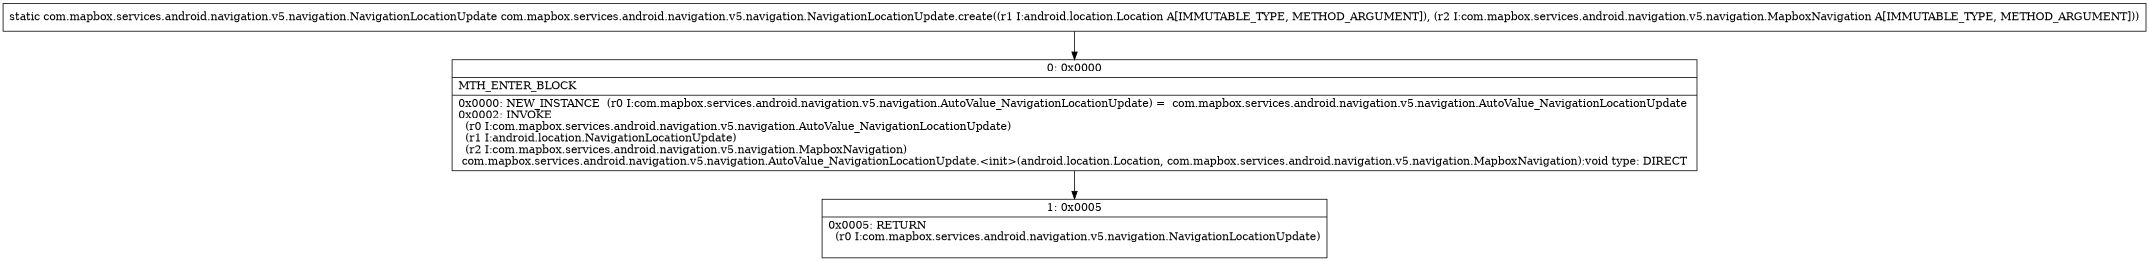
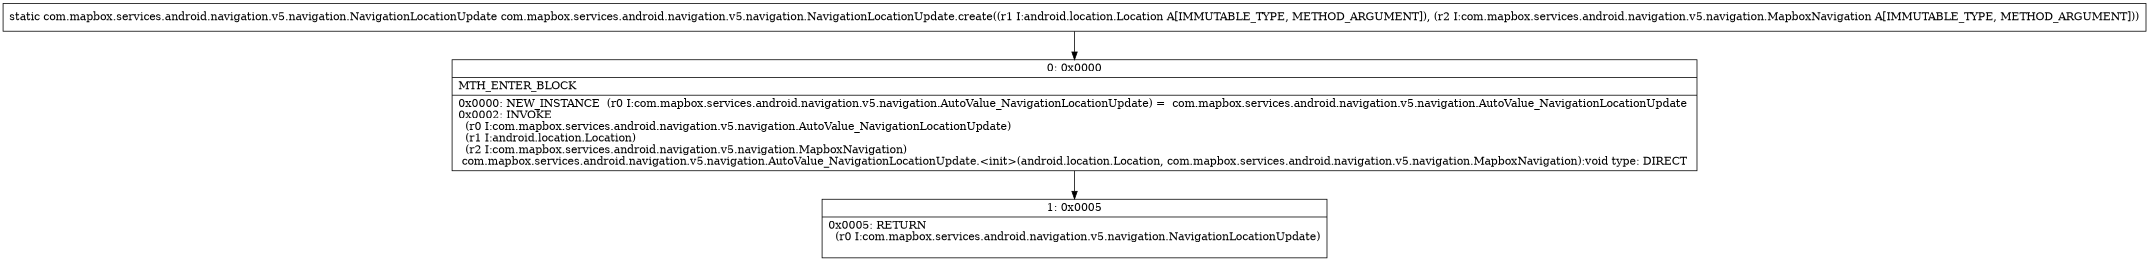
  digraph {
    node [shape=record]
-   n1 [label="{0\:\ 0x0000|MTH_ENTER_BLOCK\l|0x0000: NEW_INSTANCE  (r0 I:com.mapbox.services.android.navigation.v5.navigation.AutoValue_NavigationLocationUpdate) =  com.mapbox.services.android.navigation.v5.navigation.AutoValue_NavigationLocationUpdate \l0x0002: INVOKE  \l  (r0 I:com.mapbox.services.android.navigation.v5.navigation.AutoValue_NavigationLocationUpdate)\l  (r1 I:android.location.NavigationLocationUpdate)\l  (r2 I:com.mapbox.services.android.navigation.v5.navigation.MapboxNavigation)\l com.mapbox.services.android.navigation.v5.navigation.AutoValue_NavigationLocationUpdate.\<init\>(android.location.Location, com.mapbox.services.android.navigation.v5.navigation.MapboxNavigation):void type: DIRECT \l}"]
+   n1 [label="{0\:\ 0x0000|MTH_ENTER_BLOCK\l|0x0000: NEW_INSTANCE  (r0 I:com.mapbox.services.android.navigation.v5.navigation.AutoValue_NavigationLocationUpdate) =  com.mapbox.services.android.navigation.v5.navigation.AutoValue_NavigationLocationUpdate \l0x0002: INVOKE  \l  (r0 I:com.mapbox.services.android.navigation.v5.navigation.AutoValue_NavigationLocationUpdate)\l  (r1 I:android.location.Location)\l  (r2 I:com.mapbox.services.android.navigation.v5.navigation.MapboxNavigation)\l com.mapbox.services.android.navigation.v5.navigation.AutoValue_NavigationLocationUpdate.\<init\>(android.location.Location, com.mapbox.services.android.navigation.v5.navigation.MapboxNavigation):void type: DIRECT \l}"]
    n2 [label="{1\:\ 0x0005|0x0005: RETURN  \l  (r0 I:com.mapbox.services.android.navigation.v5.navigation.NavigationLocationUpdate)\l \l}"]
    n3 [label="{static com.mapbox.services.android.navigation.v5.navigation.NavigationLocationUpdate com.mapbox.services.android.navigation.v5.navigation.NavigationLocationUpdate.create((r1 I:android.location.Location A[IMMUTABLE_TYPE, METHOD_ARGUMENT]), (r2 I:com.mapbox.services.android.navigation.v5.navigation.MapboxNavigation A[IMMUTABLE_TYPE, METHOD_ARGUMENT])) }"]
    n1 -> n2
    n3 -> n1
  }
